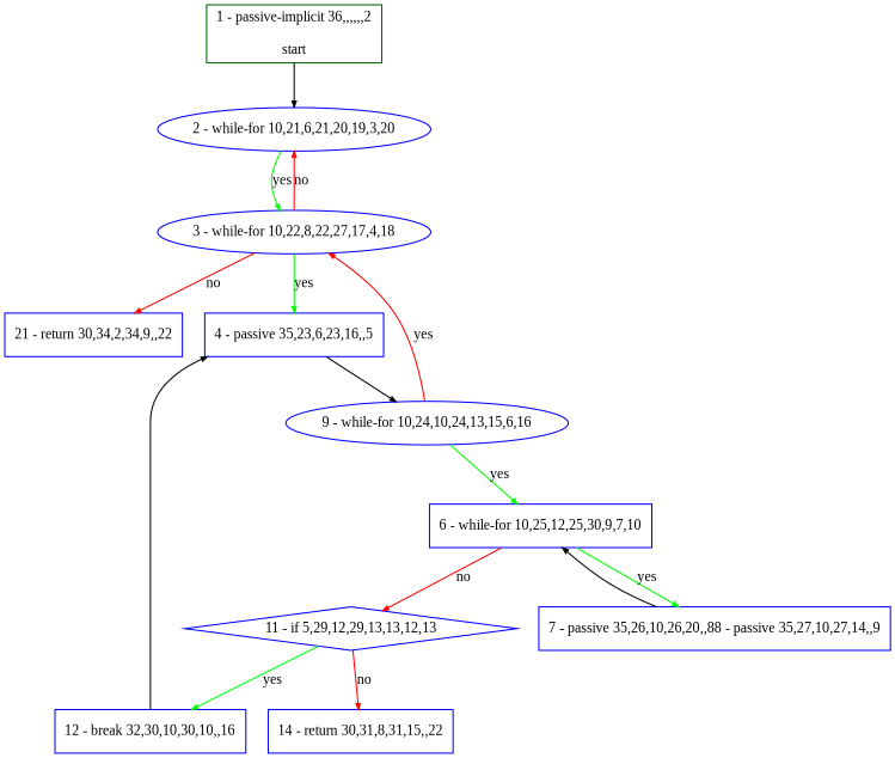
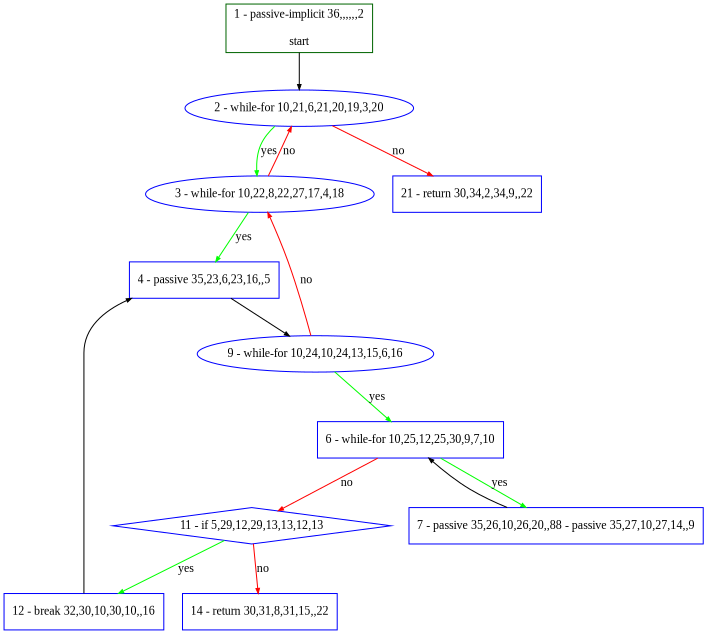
  digraph {
    bgcolor=white
    compound=true
    fillcolor="#FFFFCC"
    fontname="Liberation Serif"
    fontsize=12
    pack=true
    packmode=clust
    style="rounded,filled"
    node [color="#0000ff" compound=true fillcolor="#ffffff" fixedsize=false fontname="Liberation Serif" fontsize=12 node_initialized=no shape=box style=filled]
    edge [arrowhead=normal arrowsize=0.5 arrowtail=none color="#00ff00" compound=true dir=forward fontcolor=black fontname="Liberation Serif" fontsize=12]
    n1 [label="2 - while-for 10,21,6,21,20,19,3,20" shape=oval]
    n2 [label="3 - while-for 10,22,8,22,27,17,4,18" shape=oval]
    n3 [label="21 - return 30,34,2,34,9,,22"]
    n4 [label="4 - passive 35,23,6,23,16,,5"]
    n5 [color="#006400" label="1 - passive-implicit 36,,,,,,2\n\nstart"]
    n6 [label="9 - while-for 10,24,10,24,13,15,6,16" shape=oval]
    n7 [label="6 - while-for 10,25,12,25,30,9,7,10"]
    n8 [label="7 - passive 35,26,10,26,20,,88 - passive 35,27,10,27,14,,9"]
    n9 [label="11 - if 5,29,12,29,13,13,12,13" shape=diamond]
    n10 [label="12 - break 32,30,10,30,10,,16"]
    n11 [label="14 - return 30,31,8,31,15,,22"]
    n1 -> n2 [label=yes]
-   n2 -> n3 [color="#ff0000" label=no]
+   n1 -> n3 [color="#ff0000" label=no]
    n2 -> n1 [color="#ff0000" label=no]
    n2 -> n4 [label=yes]
    n4 -> n6 [color="#000000"]
    n5 -> n1 [color="#000000"]
-   n6 -> n2 [color="#ff0000" label=yes]
+   n6 -> n2 [color="#ff0000" label=no]
    n6 -> n7 [label=yes]
    n7 -> n8 [label=yes]
    n7 -> n9 [color="#ff0000" label=no]
    n8 -> n7 [color="#000000"]
    n9 -> n10 [label=yes]
    n9 -> n11 [color="#ff0000" label=no]
    n10 -> n4 [color="#000000"]
  }
